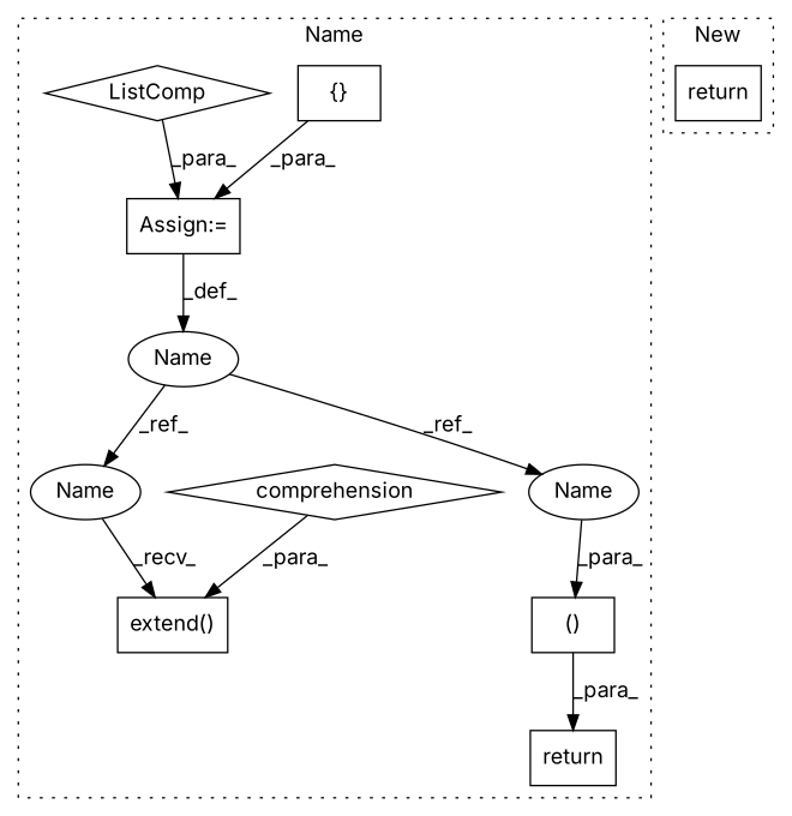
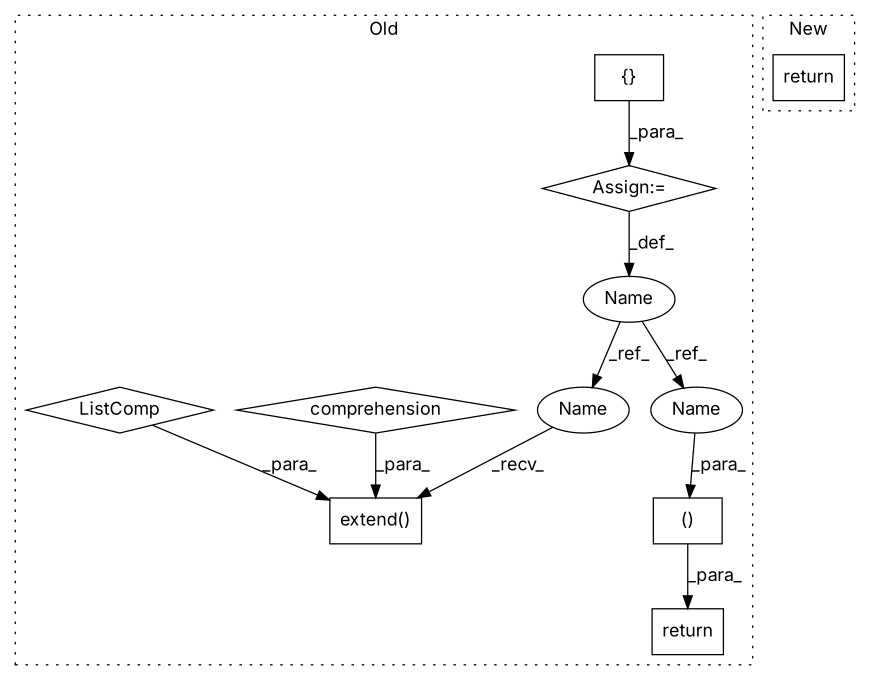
  digraph {
    fontname=Inter
    node [a=87 fontname=Inter l=11 shape=box]
    edge [fontname=Inter]
    n1 [a=75 l="19,1" label="extend()" s="7673,7697"]
    n2 [a=59 l="2,1" label="{}" s="6542,6542"]
-   n3 [a=68 l=3 label="Assign:=" s=6539]
+   n3 [a=68 l=3 label="Assign:=" s=6539 shape=diamond]
    n4 [a=93 l=7 label=return s=7746]
    n5 [a=54 l=9 label="()" s=7764]
    n6 [label=Name s=6528 shape=ellipse]
    n7 [a=45 l=3 label=comprehension s=7370 shape=diamond]
    n8 [a=106 l=157 label=ListComp s=7236 shape=diamond]
    n9 [label=Name s=7673 shape=ellipse]
    n10 [label=Name s=7753 shape=ellipse]
    n11 [a=93 l=7 label=return s=10233]
    subgraph cluster_1 {
-     label=Name
+     label=Old
      style=dotted
      n1
      n2
      n3
      n4
      n5
      n6
      n7
      n8
      n9
      n10
    }
    subgraph cluster_2 {
      label=New
      style=dotted
      n11
    }
    n2 -> n3 [label=_para_]
    n3 -> n6 [label=_def_]
    n5 -> n4 [label=_para_]
    n6 -> n9 [label=_ref_]
    n6 -> n10 [label=_ref_]
    n7 -> n1 [label=_para_]
-   n8 -> n3 [label=_para_]
+   n8 -> n1 [label=_para_]
    n9 -> n1 [label=_recv_]
    n10 -> n5 [label=_para_]
  }
